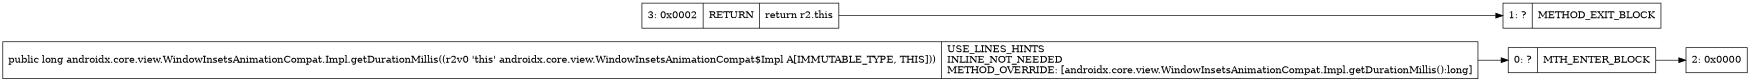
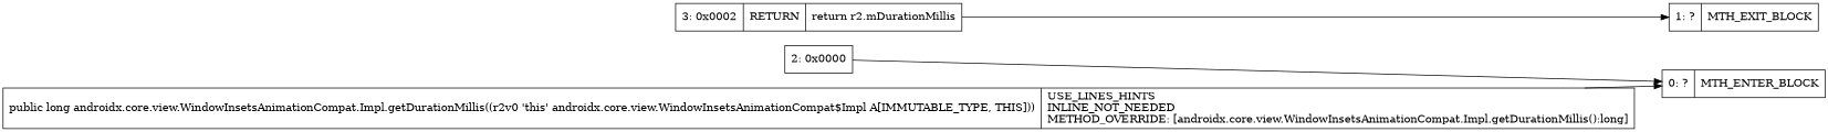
  digraph {
    rankdir=LR
    node [shape=record]
    n1 [label="{0\:\ ?|MTH_ENTER_BLOCK\l}"]
    n2 [label="{2\:\ 0x0000}"]
-   n3 [label="{3\:\ 0x0002|RETURN\l|return r2.this\l}"]
-   n4 [label="{1\:\ ?|METHOD_EXIT_BLOCK\l}"]
+   n3 [label="{3\:\ 0x0002|RETURN\l|return r2.mDurationMillis\l}"]
+   n4 [label="{1\:\ ?|MTH_EXIT_BLOCK\l}"]
    n5 [label="{public long androidx.core.view.WindowInsetsAnimationCompat.Impl.getDurationMillis((r2v0 'this' androidx.core.view.WindowInsetsAnimationCompat$Impl A[IMMUTABLE_TYPE, THIS]))  | USE_LINES_HINTS\lINLINE_NOT_NEEDED\lMETHOD_OVERRIDE: [androidx.core.view.WindowInsetsAnimationCompat.Impl.getDurationMillis():long]\l}"]
-   n1 -> n2
+   n2 -> n1
    n3 -> n4
    n5 -> n1
  }
